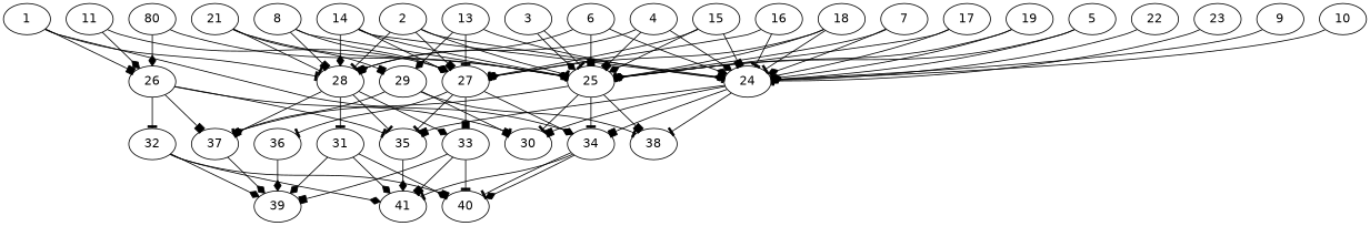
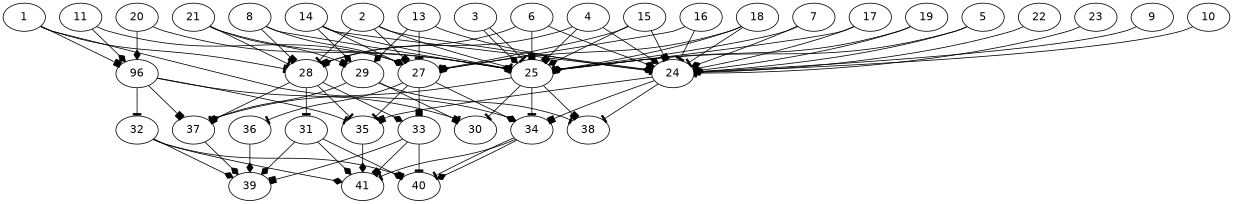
  digraph {
    fontname="DejaVu Sans"
    node [alpha=0.09 fontname="DejaVu Sans"]
    edge [arrowhead=diamond fontname="DejaVu Sans"]
    1 [expect_size=4956999513702700032]
-   26 [alpha=0.05 expect_size=134883228350676992000]
+   26 [alpha=0.05 expect_size=134883228350676992000 label=96]
    28 [alpha=0.07 expect_size=182337519829381021696]
    34 [alpha=0.12 expect_size=12051273610862996226048]
    25 [alpha=0.01 expect_size=5999730587934923776]
    30 [alpha=0.07 expect_size=6054345896361984000000]
    38 [alpha=0.14 expect_size=2020987734121137569792]
    37 [expect_size=2260571725862407424]
    35 [alpha=0.01 expect_size=5439826191004234752]
    32 [expect_size=7733984504947582959616]
    33 [alpha=0.11 expect_size=44459142907521984]
    31 [alpha=0.03 expect_size=1207487544332644253696]
    40 [alpha=0.12 expect_size=10731670377008644]
    41 [alpha=0.16 expect_size=16769185688993539293184]
    39 [expect_size=80595175657322048]
    2 [alpha=0.07 expect_size=5705333430209714]
    24 [alpha=0.08 expect_size=50014961393196008]
    27 [alpha=0.19 expect_size=130211927946503344]
    36 [alpha=0.16 expect_size=6559138471582551040]
    3 [alpha=0.02 expect_size=211727438706713728]
    4 [alpha=0.08 expect_size=5765853044247954980864]
    5 [alpha=0.02 expect_size=12997808637401962119168]
    6 [alpha=0.00 expect_size=82665531390479936]
    7 [alpha=0.03 expect_size=559902262463458967552]
    8 [alpha=0.17 expect_size=44328035244039944]
    9 [alpha=0.11 expect_size=2283790017214675943424]
    10 [alpha=0.18 expect_size=195711440711226432]
    11 [alpha=0.02 expect_size=3485248308931302912]
    13 [alpha=0.13 expect_size=7401312506058347905024]
    29 [alpha=0.11 expect_size=4845573721066249216]
    14 [alpha=0.06 expect_size=273006852585493152]
    15 [alpha=0.10 expect_size=3740259721598298226688]
    16 [alpha=0.19 expect_size=82948683290108144]
    17 [alpha=0.10 expect_size=70675132872731960]
    18 [alpha=0.16 expect_size=936212579978804992]
    19 [alpha=0.05 expect_size=12096546835590560]
-   20 [alpha=0.18 expect_size=530294437180812034048 label=80]
+   20 [alpha=0.18 expect_size=530294437180812034048]
    21 [alpha=0.06 expect_size=829145342319576219648]
    22 [alpha=0.05 expect_size=2727211744790396416]
    23 [alpha=0.05 expect_size=24275600387698304]
    1 -> 26 [arrowhead=box]
    1 -> 28 [arrowhead=tee]
    1 -> 34
    26 -> 30 [arrowhead=tee]
    26 -> 37 [arrowhead=box]
    26 -> 35 [arrowhead=tee]
    26 -> 32 [arrowhead=tee]
    28 -> 37 [arrowhead=box]
    28 -> 35 [arrowhead=tee]
    28 -> 33
    28 -> 31 [arrowhead=tee]
    34 -> 40 [arrowhead=tee]
    34 -> 40
    34 -> 41 [arrowhead=tee]
    25 -> 34 [arrowhead=tee]
    25 -> 30 [arrowhead=tee]
    25 -> 38 [arrowhead=box]
    25 -> 37 [arrowhead=tee]
    37 -> 39
    35 -> 41
    32 -> 40 [arrowhead=box]
    32 -> 41
    32 -> 39
    33 -> 40 [arrowhead=tee]
    33 -> 41 [arrowhead=box]
    33 -> 39 [arrowhead=box]
    31 -> 40
    31 -> 41
    31 -> 39
    2 -> 28 [arrowhead=tee]
    2 -> 25 [arrowhead=tee]
    2 -> 24 [arrowhead=box]
    2 -> 27 [arrowhead=box]
    24 -> 34 [arrowhead=box]
-   24 -> 30 [arrowhead=box]
    24 -> 38 [arrowhead=tee]
    24 -> 35 [arrowhead=box]
    27 -> 34
    27 -> 35 [arrowhead=tee]
    27 -> 33 [arrowhead=box]
    27 -> 36 [arrowhead=tee]
    36 -> 39
    3 -> 25
    3 -> 25 [arrowhead=tee]
    4 -> 28
    4 -> 25 [arrowhead=box]
    4 -> 24
    5 -> 25
    5 -> 24
    6 -> 28 [arrowhead=box]
    6 -> 25 [arrowhead=box]
    6 -> 24
    7 -> 25
    7 -> 24
    8 -> 28 [arrowhead=box]
    8 -> 25 [arrowhead=box]
    8 -> 27
    9 -> 24 [arrowhead=tee]
    10 -> 24 [arrowhead=box]
    11 -> 26
    11 -> 27
    13 -> 24 [arrowhead=tee]
    13 -> 27 [arrowhead=tee]
    13 -> 29
    29 -> 30 [arrowhead=box]
    29 -> 38 [arrowhead=tee]
    29 -> 37
    14 -> 25
    14 -> 24
    14 -> 27
-   14 -> 28
+   14 -> 29
    15 -> 25
    15 -> 24 [arrowhead=box]
    15 -> 27 [arrowhead=tee]
    16 -> 24 [arrowhead=tee]
    16 -> 27
    17 -> 25
    17 -> 24 [arrowhead=tee]
    18 -> 25 [arrowhead=tee]
    18 -> 24 [arrowhead=tee]
    18 -> 27 [arrowhead=box]
    19 -> 25 [arrowhead=box]
    19 -> 24
    20 -> 26
    20 -> 25 [arrowhead=tee]
    21 -> 28 [arrowhead=tee]
    21 -> 25 [arrowhead=tee]
    21 -> 29 [arrowhead=box]
    22 -> 24 [arrowhead=tee]
    23 -> 24 [arrowhead=tee]
  }
